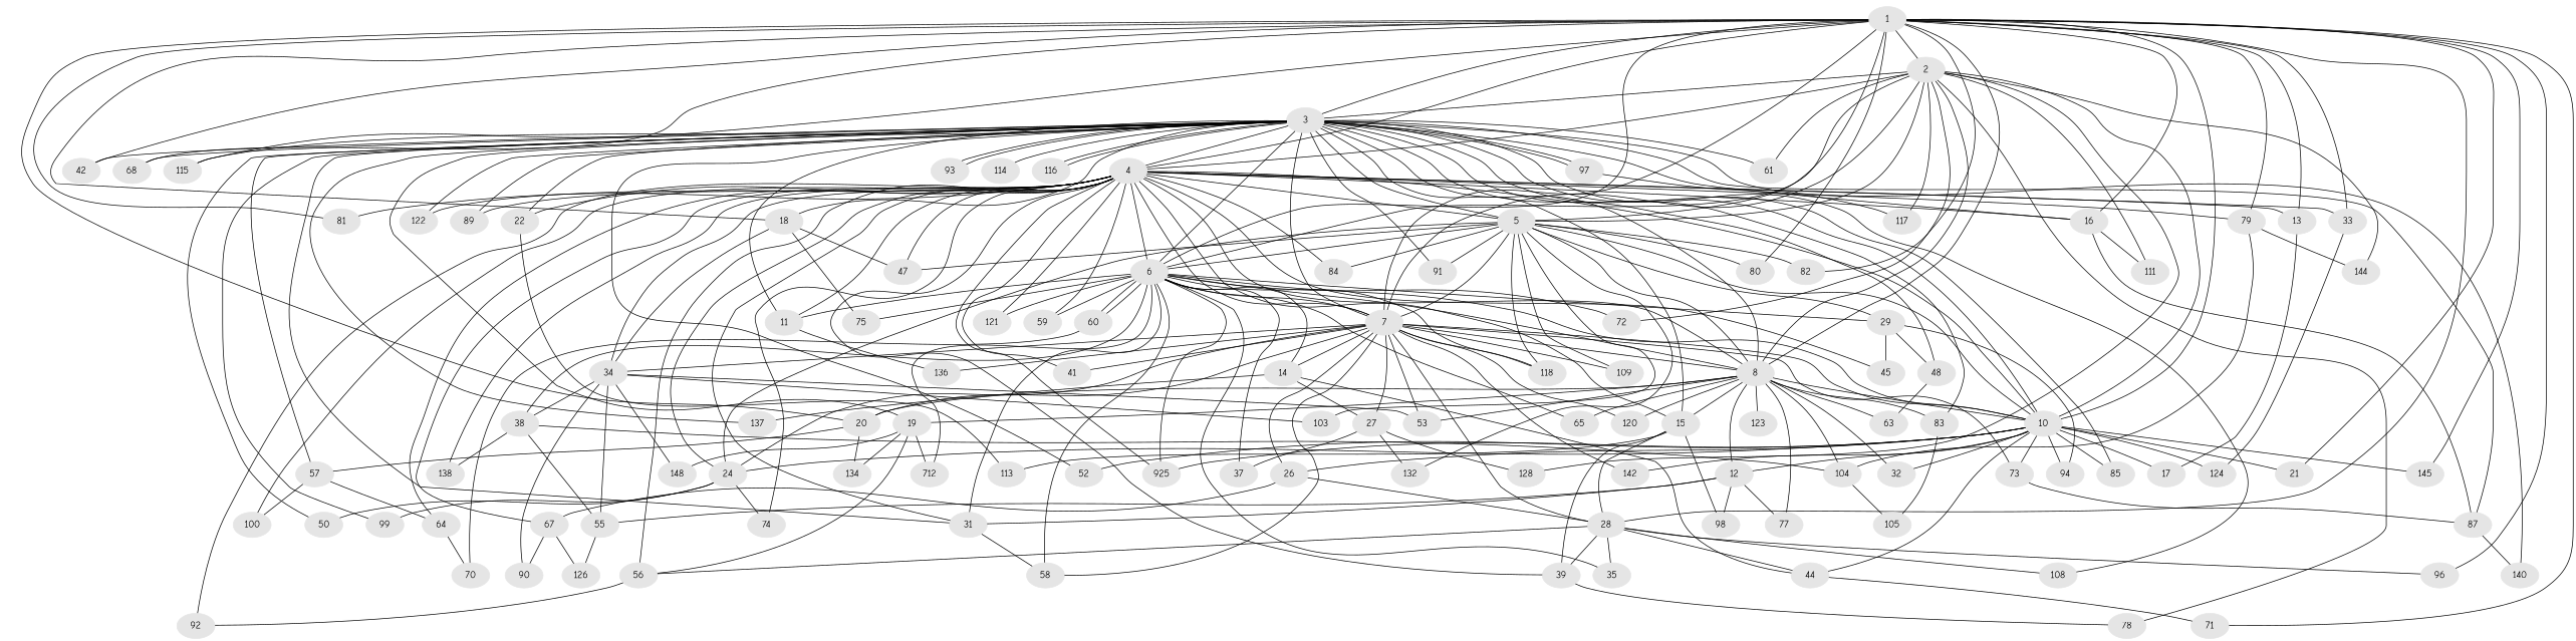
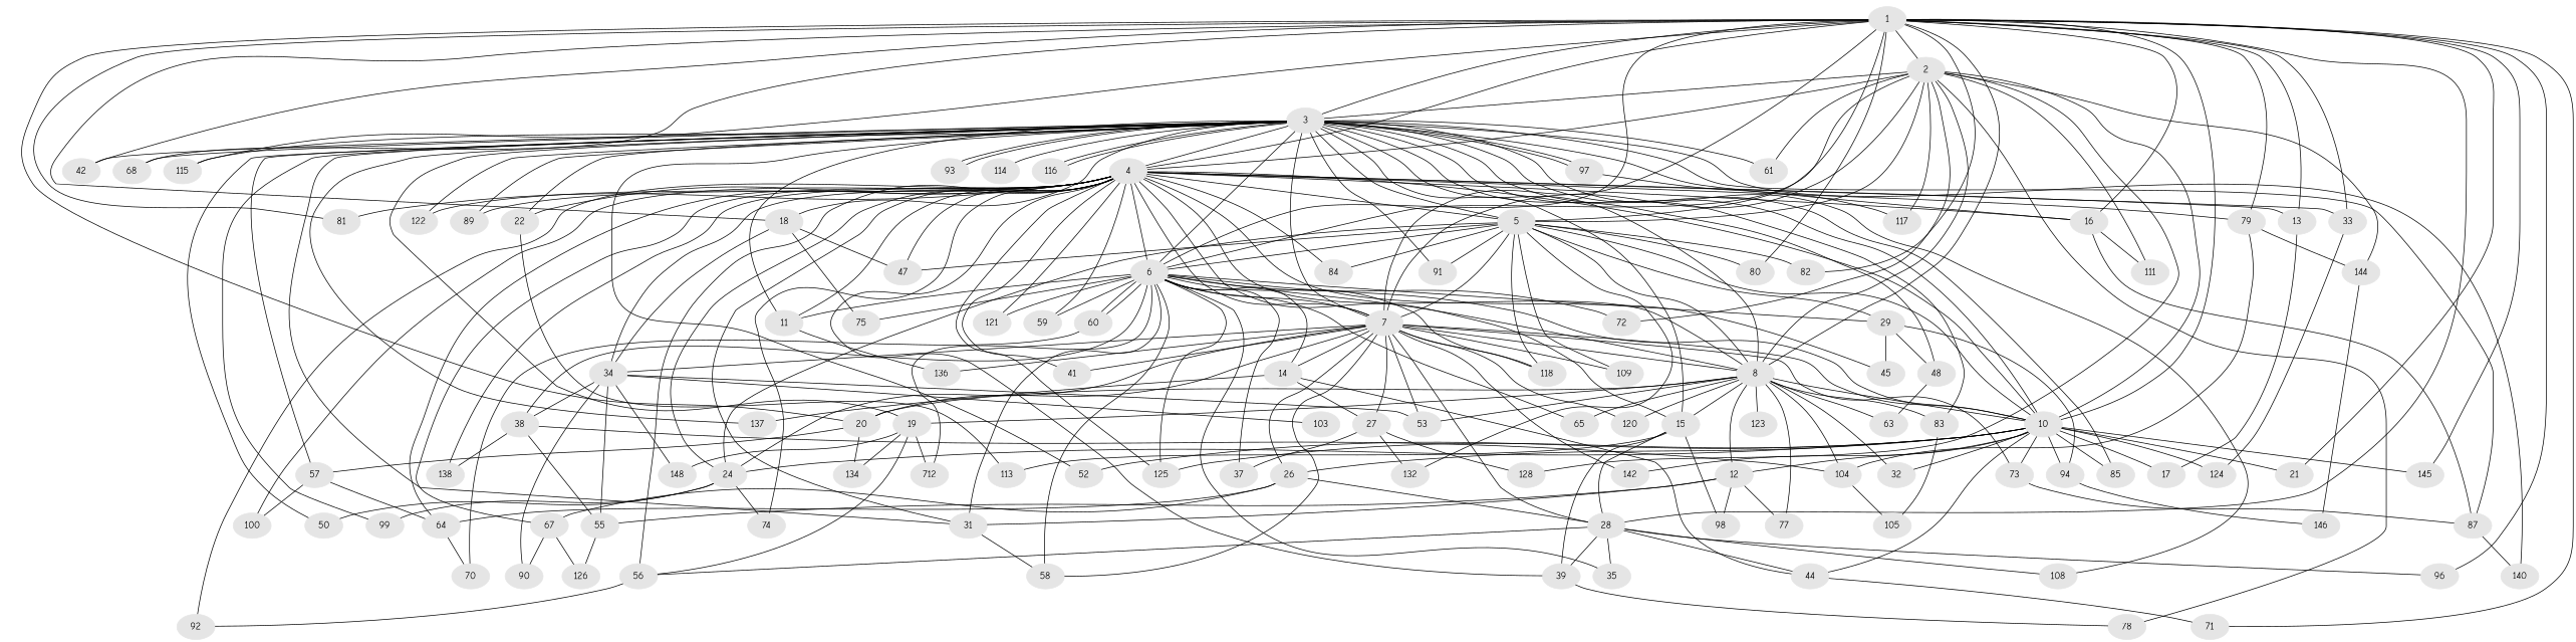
  graph {
    fontname="Comic Neue"
    node [color=gray90 fontname="Comic Neue" style=filled]
    edge [fontname="Comic Neue"]
    1 [super="+130"]
    2 [super="+101"]
    3 [super="+9"]
    4 [super="+62"]
    5 [super="+51"]
    6 [super="+23"]
    7 [super="+135"]
    8 [super="+40"]
    10 [super="+46"]
    13 [super="+56"]
    16 [super="+54"]
    18 [super="+86"]
    20 [super="+30"]
    21
    28 [super="+69"]
    33
    42
    68
    71
    79
    80
    81
    82
    96
    115
    145
    61
    72
    78
    111
    117
    128
    144
    11 [super="+36"]
    15 [super="+43"]
    19 [super="+127"]
    22
    31 [super="+141"]
    48
    50
    52
    57
    83
    85
    87 [super="+133"]
    89
    91
    93
    97
    99
    108
    114
    116
    122
    137
    140
    24 [super="+25"]
    34 [super="+102"]
    39
    41
    45
    47
    59
    64 [super="+107"]
    n65 [label=56 super="+110"]
    67
    74
    84
    92 [super="+143"]
    100
    121
-   125 [super="+147" label=925]
+   125 [super="+147"]
    138
    29
    103
    109 [super="+139"]
    118 [super="+119"]
    132
    14
    35
    37
    38
    58
    60
    65
    75
    n87 [label=712]
    26 [super="+76"]
    27
    53 [super="+88"]
    73
    120
    136
    142
    12 [super="+49"]
    32
    63
    77
    104 [super="+129"]
    123
    17
    44 [super="+106"]
    94
    124
    134
+   146
    98
    113
    148
    105
    55 [super="+95"]
    90
    70
    126
    1 -- 2
    1 -- 3 [weight=2]
    1 -- 4
    1 -- 5
    1 -- 6
    1 -- 7 [weight=2]
    1 -- 8
    1 -- 10
    1 -- 13
    1 -- 16
    1 -- 18
    1 -- 20
    1 -- 21
    1 -- 28
    1 -- 33
    1 -- 42
    1 -- 68
    1 -- 71
    1 -- 79
    1 -- 80
    1 -- 81
    1 -- 82
    1 -- 96
    1 -- 115
    1 -- 145
    2 -- 3 [weight=3]
    2 -- 4
    2 -- 5
    2 -- 6
    2 -- 7
    2 -- 8
    2 -- 10
    2 -- 61
    2 -- 72
    2 -- 78
    2 -- 111
    2 -- 117
    2 -- 128
    2 -- 144
    3 -- 4 [weight=2]
    3 -- 5 [weight=3]
    3 -- 6 [weight=2]
    3 -- 7 [weight=2]
    3 -- 8 [weight=2]
    3 -- 10 [weight=2]
    3 -- 16
    3 -- 18
    3 -- 42
    3 -- 68
    3 -- 115
    3 -- 61
    3 -- 11
    3 -- 15
    3 -- 19
    3 -- 22
    3 -- 31
    3 -- 48
    3 -- 50
    3 -- 52
    3 -- 57
    3 -- 83
    3 -- 85
    3 -- 87
    3 -- 89
    3 -- 91
    3 -- 93
    3 -- 93
    3 -- 97
    3 -- 97
    3 -- 99
    3 -- 108
    3 -- 114 [weight=2]
    3 -- 116
    3 -- 116
    3 -- 122
    3 -- 137
    3 -- 140
    4 -- 5
    4 -- 6 [weight=2]
    4 -- 7
    4 -- 8
    4 -- 10
    4 -- 13 [weight=2]
    4 -- 16
    4 -- 33
    4 -- 79
    4 -- 81
    4 -- 11
    4 -- 15
    4 -- 22
    4 -- 31
    4 -- 89
    4 -- 122
    4 -- 24
    4 -- 34
    4 -- 39
    4 -- 41
    4 -- 45
    4 -- 47
    4 -- 59
    4 -- 64
    4 -- n65 [weight=2]
    4 -- 67
    4 -- 74
    4 -- 84
    4 -- 92 [weight=2]
    4 -- 100
    4 -- 121
    4 -- 125
    4 -- 138
    5 -- 6
    5 -- 7
    5 -- 8
    5 -- 10
    5 -- 80
    5 -- 82
    5 -- 91
    5 -- 24
    5 -- 47
    5 -- 84
    5 -- 29
-   5 -- 103
    5 -- 109 [weight=2]
    5 -- 118
    5 -- 132
    6 -- 7
    6 -- 8
    6 -- 10
    6 -- 72
    6 -- 11
    6 -- 31
    6 -- 59
    6 -- 121
    6 -- 125
    6 -- 29
    6 -- 118
    6 -- 14
    6 -- 35
    6 -- 37
    6 -- 38
    6 -- 58
    6 -- 60
    6 -- 60
    6 -- 65
    6 -- 75
    6 -- n87
    7 -- 8
    7 -- 10
    7 -- 20
    7 -- 28
    7 -- 24
    7 -- 34
    7 -- 41
    7 -- 109
    7 -- 118
    7 -- 14
    7 -- 58
    7 -- 26
    7 -- 27
    7 -- 53
    7 -- 73
    7 -- 120
    7 -- 136
    7 -- 142
    8 -- 10
    8 -- 20 [weight=2]
    8 -- 15
    8 -- 19
    8 -- 83
    8 -- 65
    8 -- 53
    8 -- 120
    8 -- 12
    8 -- 32
    8 -- 63
    8 -- 77
    8 -- 104
    8 -- 123 [weight=2]
    10 -- 21
    10 -- 145
    10 -- 52
    10 -- 85
    10 -- 24
    10 -- 125
    10 -- 26
    10 -- 73
    10 -- 142
    10 -- 12
    10 -- 32
    10 -- 17
    10 -- 44
    10 -- 94
    10 -- 124
    13 -- 17
    16 -- 111
    16 -- 87
    18 -- 34
    18 -- 47
    18 -- 75
    20 -- 57
    20 -- 134
    28 -- 96
    28 -- 108
    28 -- 39
    28 -- n65
    28 -- 35
    28 -- 44
    33 -- 124
    79 -- 144
    79 -- 104
+   144 -- 146
    11 -- 136
    15 -- 28
    15 -- 39
    15 -- 98
    15 -- 113
    19 -- n65
    19 -- n87
    19 -- 134
    19 -- 148
    22 -- 113
    31 -- 58
    48 -- 63
    57 -- 64
    57 -- 100
    83 -- 105
    87 -- 140
    97 -- 117
    24 -- 50
    24 -- 99
    24 -- 74
    34 -- 103
    34 -- 38
    34 -- 53
    34 -- 148
    34 -- 55
    34 -- 90
    39 -- 78
    64 -- 70
    n65 -- 92
    67 -- 90
    67 -- 126
    29 -- 48
    29 -- 45
    29 -- 94
    14 -- 137
    14 -- 27
    14 -- 44
    38 -- 138
    38 -- 104
    38 -- 55
    60 -- 70
    26 -- 28
+   26 -- 64
    26 -- 67
    27 -- 128
    27 -- 132
    27 -- 37
    73 -- 87
    12 -- 31
    12 -- 77
    12 -- 98
    12 -- 55
    104 -- 105
    44 -- 71
+   94 -- 146
    55 -- 126
  }
